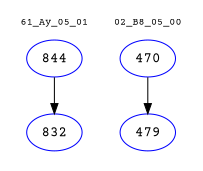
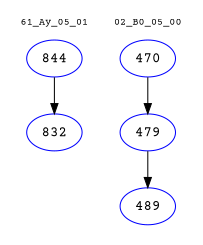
  digraph {
    fontname="Courier Prime"
    node [color=blue fontname="Courier Prime"]
    edge [color=black fontname="Courier Prime"]
    n1 [label=844]
    n2 [label=832]
    n3 [label=470]
    n4 [label=479]
+   n5 [label=489]
    subgraph cluster_1 {
      color=white
      fontsize=10
      label="61_Ay_05_01"
      n1
      n2
    }
    subgraph cluster_2 {
      color=white
      fontsize=10
-     label="02_B8_05_00"
+     label="02_B0_05_00"
      n3
      n4
+     n5
    }
    n1 -> n2
    n3 -> n4
+   n4 -> n5
  }
